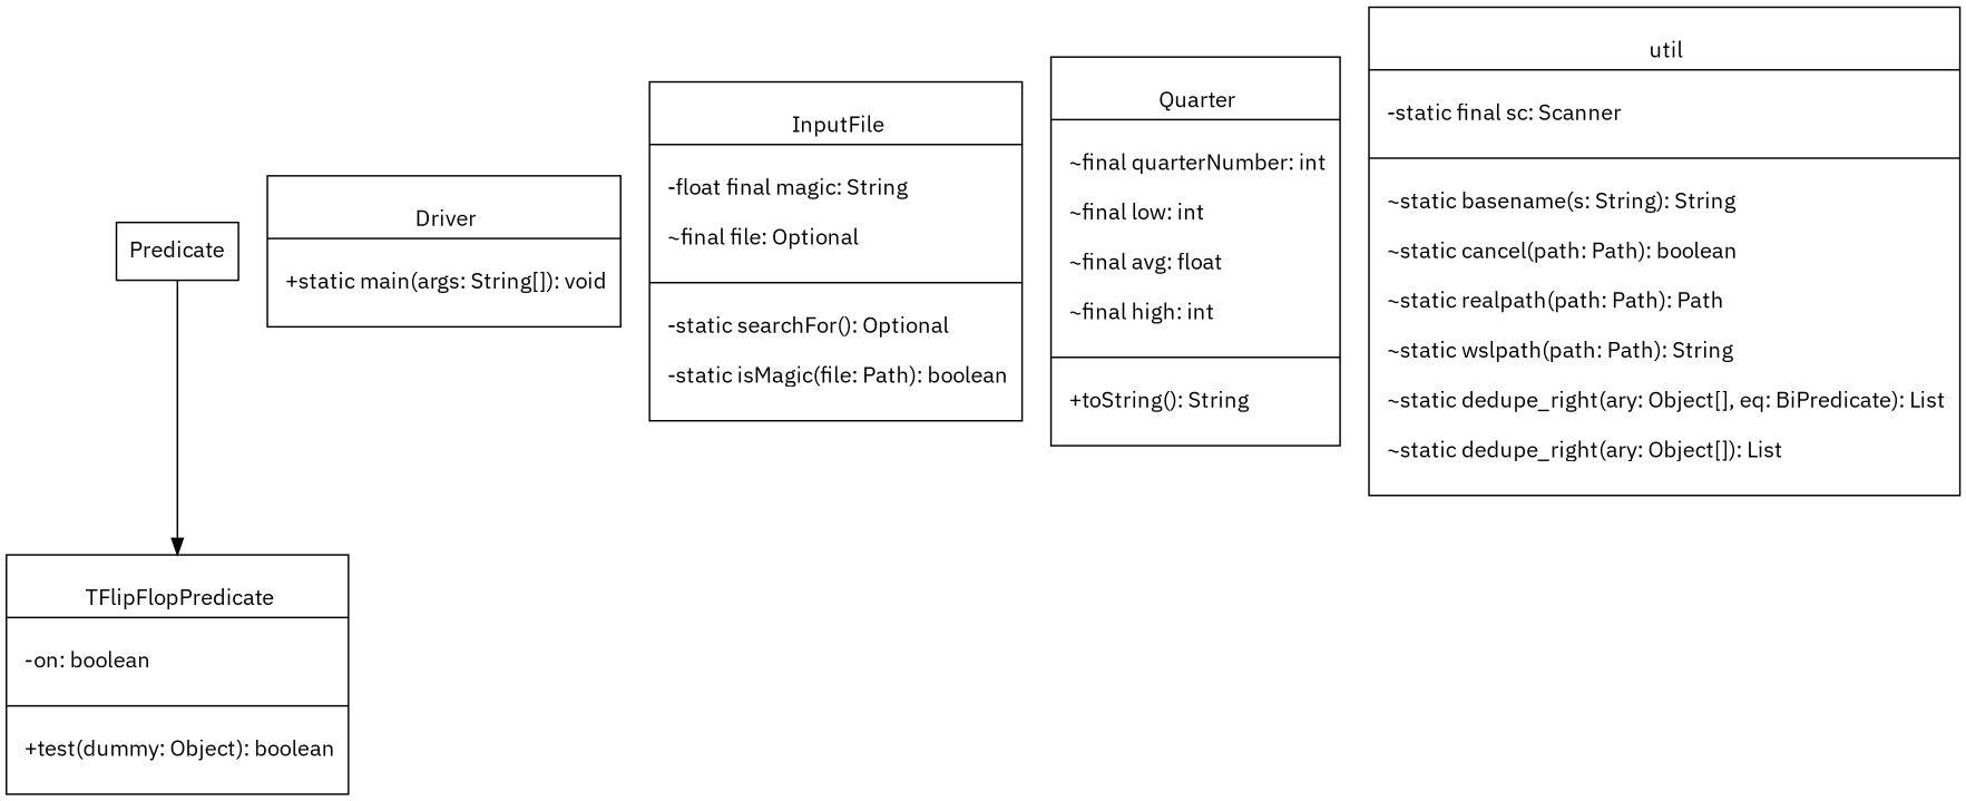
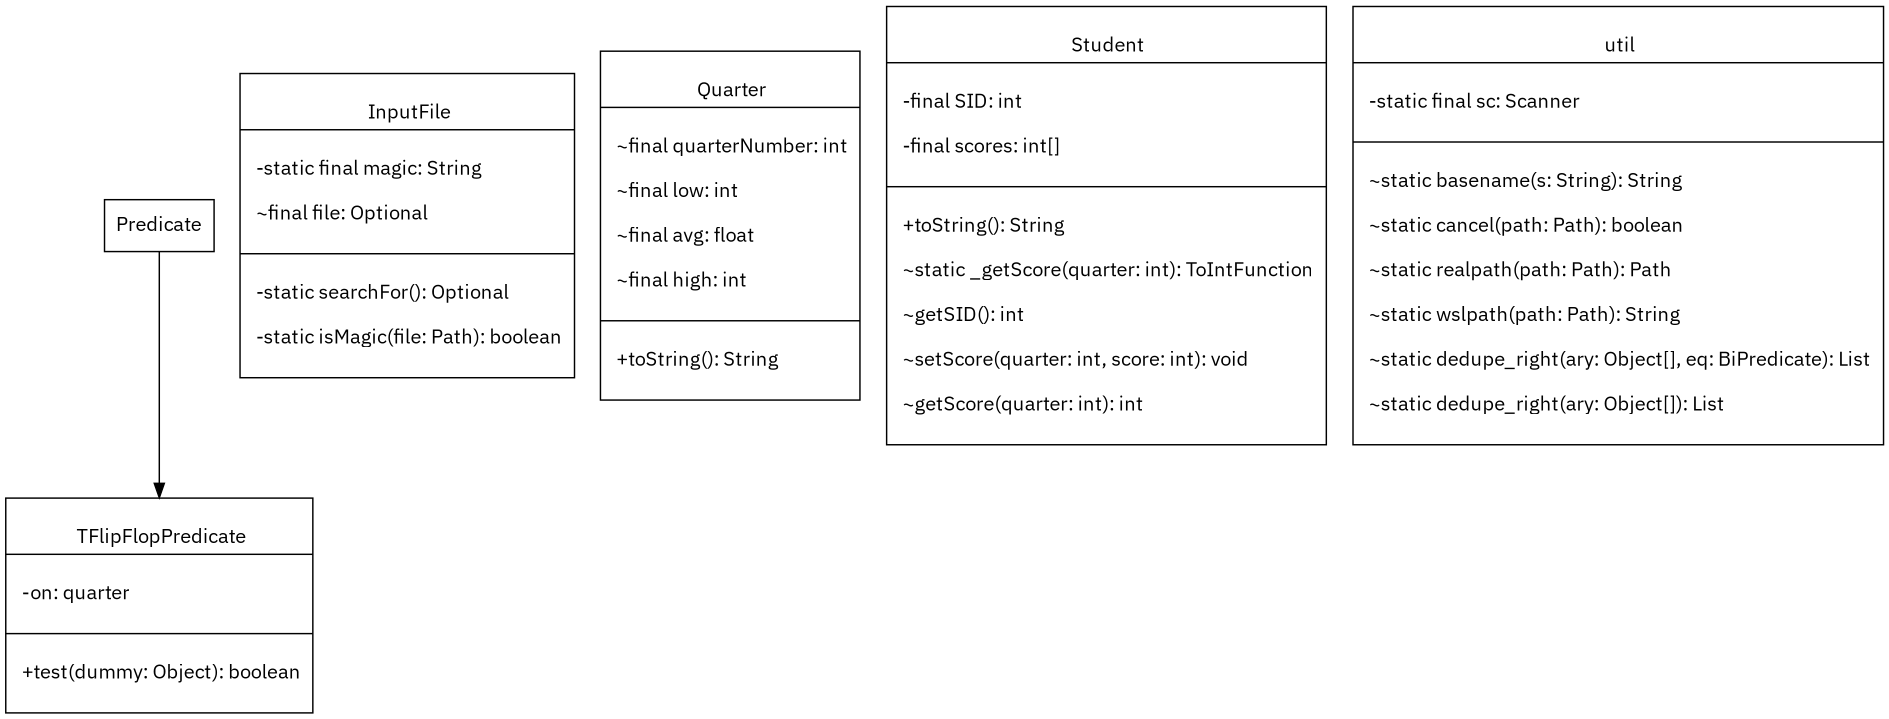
  digraph {
    fontname="IBM Plex Sans"
    node [fontname="IBM Plex Sans" fontsize=14 shape=record]
    n1 [label="{Predicate}"]
-   n2 [label="{\n         TFlipFlopPredicate\n         |\n         -on: boolean\l\n         |\n         +test(dummy: Object): boolean\l\n      }"]
-   n3 [label="{\n         Driver\n         |\n         +static main(args: String[]): void\l\n      }"]
-   n4 [label="{\n         InputFile\n         |\n         -float final magic: String\l\n         ~final file: Optional\l\n         |\n         -static searchFor(): Optional\l\n         -static isMagic(file: Path): boolean\l\n      }"]
+   n2 [label="{\n         TFlipFlopPredicate\n         |\n         -on: quarter\l\n         |\n         +test(dummy: Object): boolean\l\n      }"]
+   n4 [label="{\n         InputFile\n         |\n         -static final magic: String\l\n         ~final file: Optional\l\n         |\n         -static searchFor(): Optional\l\n         -static isMagic(file: Path): boolean\l\n      }"]
    n5 [label="{\n         Quarter\n         |\n         ~final quarterNumber: int\l\n         ~final low: int\l\n         ~final avg: float\l\n         ~final high: int\l\n         |\n         +toString(): String\l\n      }"]
+   n6 [label="{\n         Student\n         |\n         -final SID: int\l\n         -final scores: int[]\l\n         |\n         +toString(): String\l\n         ~static _getScore(quarter: int): ToIntFunction\l\n         ~getSID(): int\l\n         ~setScore(quarter: int, score: int): void\l\n         ~getScore(quarter: int): int\l\n      }"]
    n7 [label="{\n         util\n         |\n         -static final sc: Scanner\l\n         |\n         ~static basename(s: String): String\l\n         ~static cancel(path: Path): boolean\l\n         ~static realpath(path: Path): Path\l\n         ~static wslpath(path: Path): String\l\n         ~static dedupe_right(ary: Object[], eq: BiPredicate): List\l\n         ~static dedupe_right(ary: Object[]): List\l\n      }"]
    n1 -> n2 [fontname="IBM Plex Sans"]
  }
